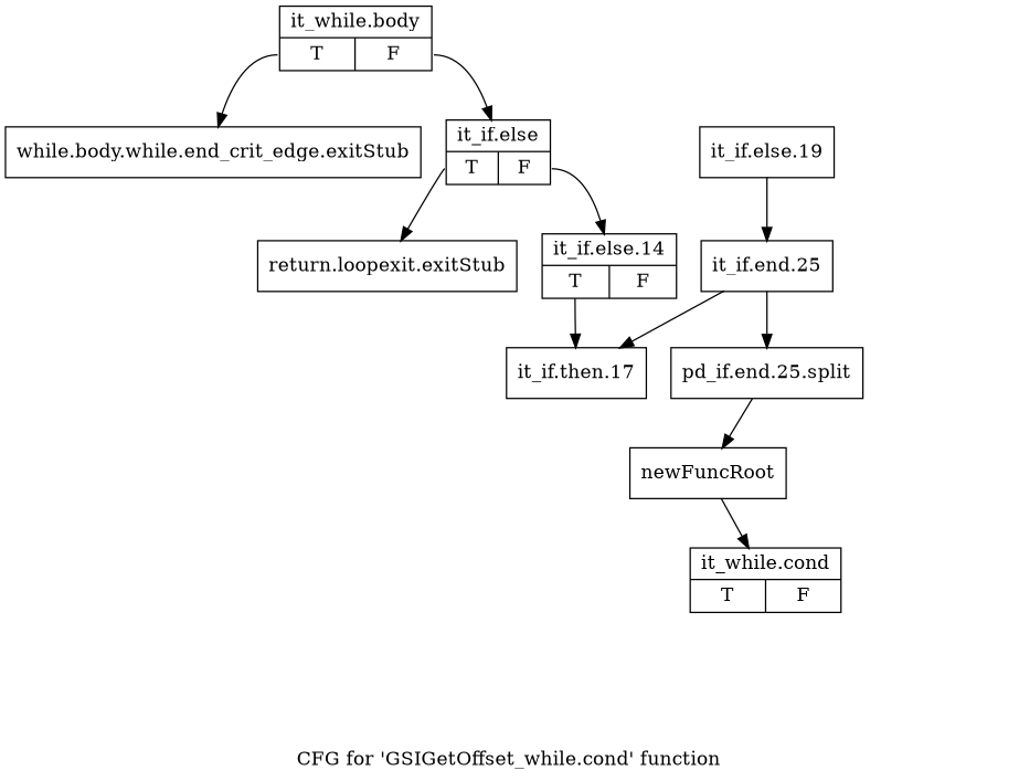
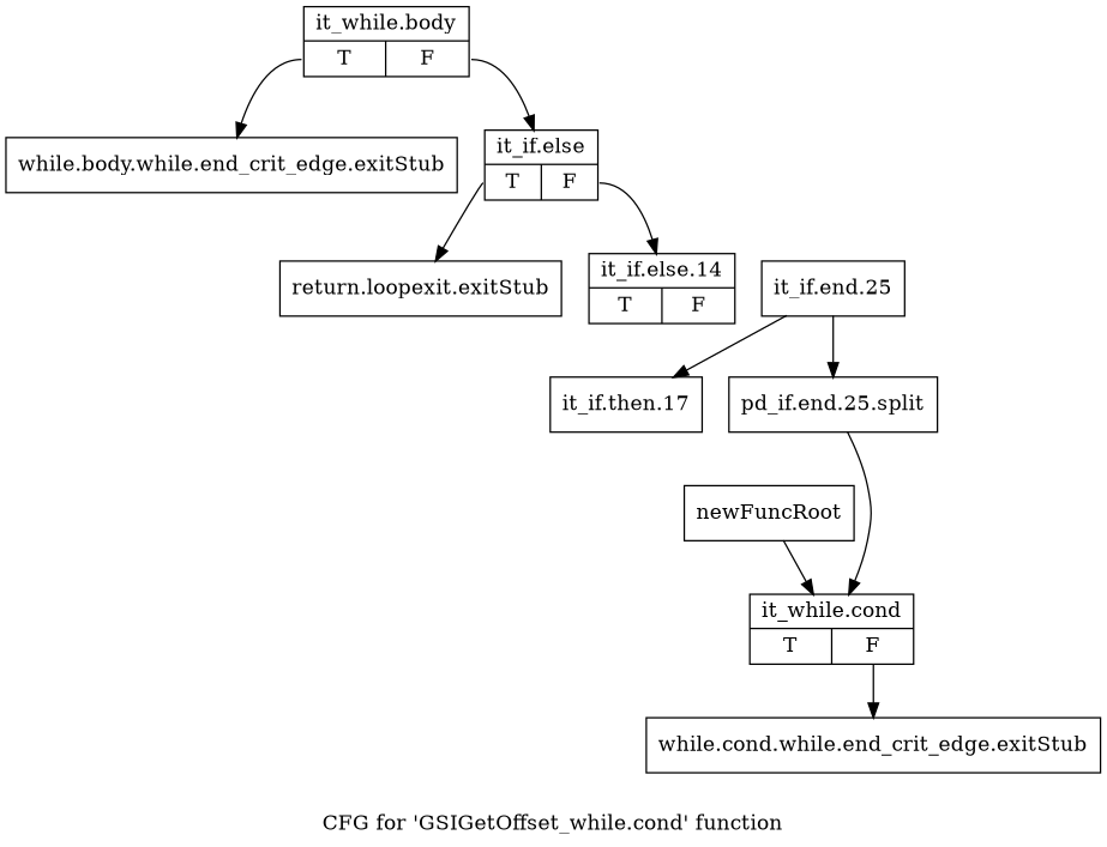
  digraph {
    label="CFG for 'GSIGetOffset_while.cond' function"
    node [shape=record]
    n1 [label="{newFuncRoot}"]
    n2 [label="{it_while.cond|{<s0>T|<s1>F}}"]
+   n3 [label="{while.cond.while.end_crit_edge.exitStub}"]
    n4 [label="{it_while.body|{<s0>T|<s1>F}}"]
    n5 [label="{while.body.while.end_crit_edge.exitStub}"]
    n6 [label="{it_if.else|{<s0>T|<s1>F}}"]
    n7 [label="{return.loopexit.exitStub}"]
    n8 [label="{it_if.else.14|{<s0>T|<s1>F}}"]
    n9 [label="{it_if.then.17}"]
-   n10 [label="{it_if.else.19}"]
    n11 [label="{it_if.end.25}"]
    n12 [label="{pd_if.end.25.split}"]
    n1 -> n2
+   n2 -> n3 [tailport=s1]
    n4 -> n5 [tailport=s0]
    n4 -> n6 [tailport=s1]
    n6 -> n7 [tailport=s0]
    n6 -> n8 [tailport=s1]
-   n8 -> n9 [tailport=s0]
-   n10 -> n11
    n11 -> n9
    n11 -> n12
-   n12 -> n1
+   n12 -> n2
  }
